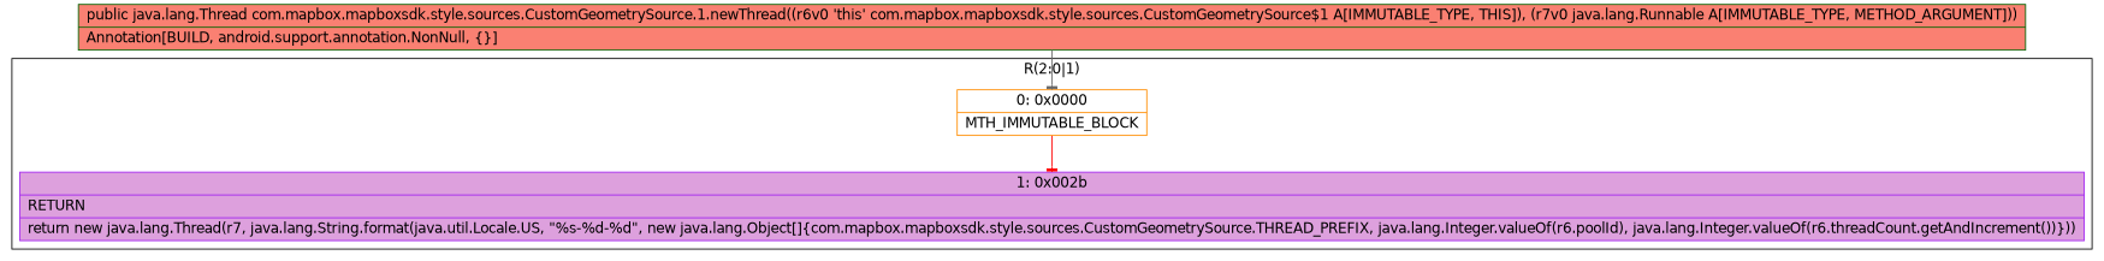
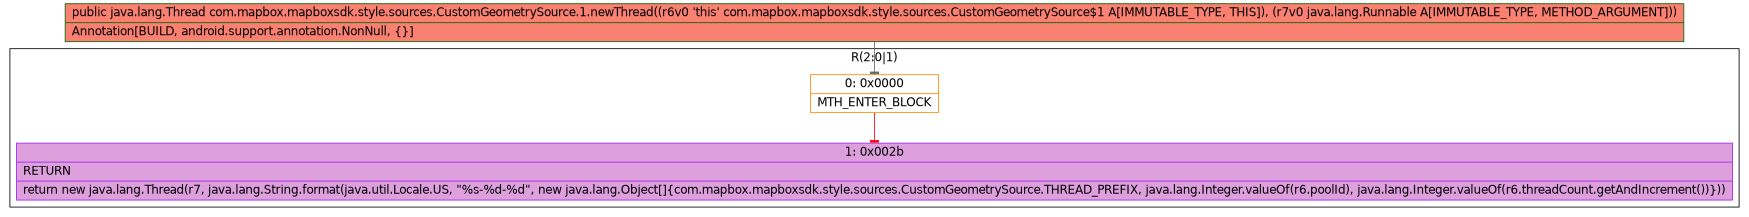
  digraph {
    fontname="DejaVu Sans"
    node [shape=record style=filled fontname="DejaVu Sans"]
    edge [arrowhead=tee fontname="DejaVu Sans"]
-   n1 [color=darkorange label="{0\:\ 0x0000|MTH_IMMUTABLE_BLOCK\l}" fillcolor=white]
+   n1 [color=darkorange label="{0\:\ 0x0000|MTH_ENTER_BLOCK\l}" fillcolor=white]
    n2 [color=purple label="{1\:\ 0x002b|RETURN\l|return new java.lang.Thread(r7, java.lang.String.format(java.util.Locale.US, \"%s\-%d\-%d\", new java.lang.Object[]\{com.mapbox.mapboxsdk.style.sources.CustomGeometrySource.THREAD_PREFIX, java.lang.Integer.valueOf(r6.poolId), java.lang.Integer.valueOf(r6.threadCount.getAndIncrement())\}))\l}" fillcolor=plum]
    n3 [label="{public java.lang.Thread com.mapbox.mapboxsdk.style.sources.CustomGeometrySource.1.newThread((r6v0 'this' com.mapbox.mapboxsdk.style.sources.CustomGeometrySource$1 A[IMMUTABLE_TYPE, THIS]), (r7v0 java.lang.Runnable A[IMMUTABLE_TYPE, METHOD_ARGUMENT]))  | Annotation[BUILD, android.support.annotation.NonNull, \{\}]\l}" fillcolor=salmon color=darkgreen]
    subgraph cluster_1 {
      label="R(2:0|1)"
      n1
      n2
    }
    n1 -> n2 [color=red]
    n3 -> n1 [color=gray40]
  }
